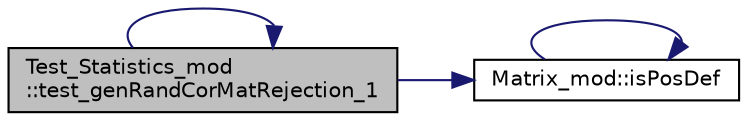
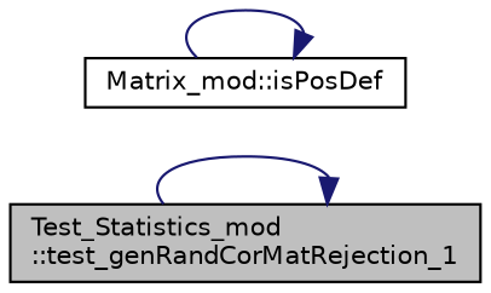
  digraph {
    rankdir=LR
    node [color=black fontname=Helvetica fontsize=10 shape=record style=filled]
    edge [color=midnightblue fontname=Helvetica fontsize=10 labelfontname=Helvetica labelfontsize=10 style=solid]
    n1 [fillcolor=grey75 fontcolor=black height=0.2 label="Test_Statistics_mod\l::test_genRandCorMatRejection_1" width=0.4]
    n2 [fillcolor=white height=0.2 label="Matrix_mod::isPosDef" width=0.4]
    n1 -> n1
-   n1 -> n2
    n2 -> n2
  }
